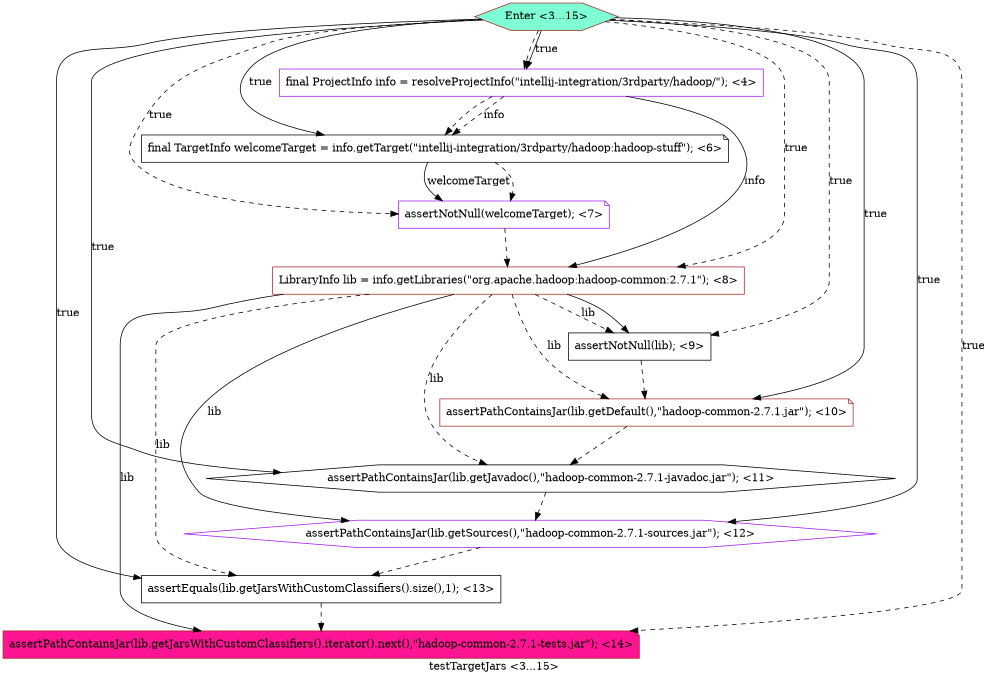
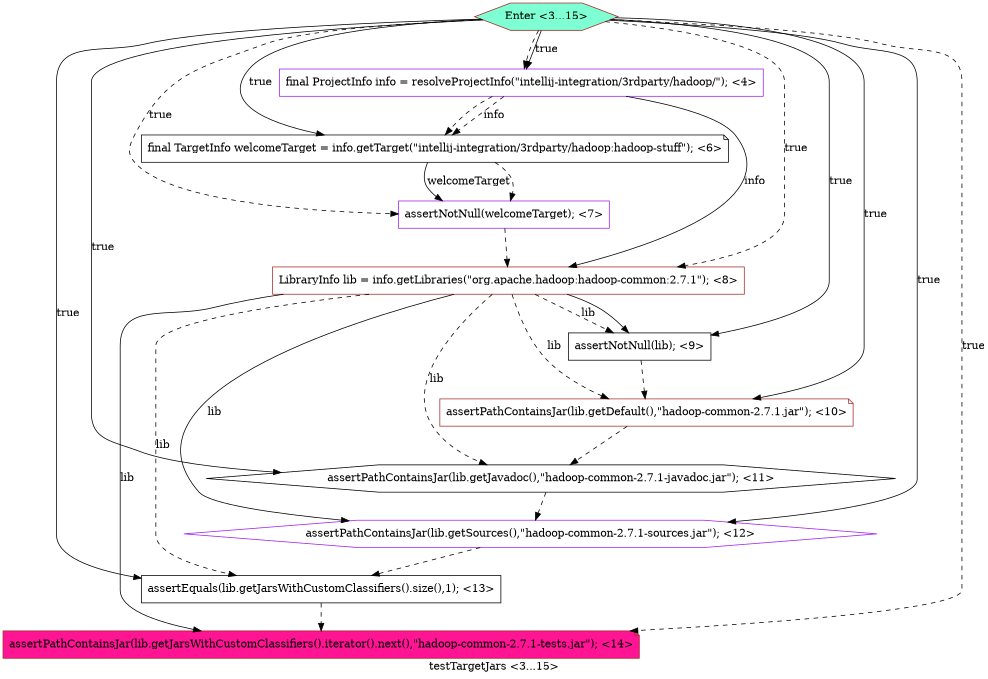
  digraph {
    label="testTargetJars <3...15>"
    node [color=black fillcolor=white shape=box style=filled]
    edge [style=dashed]
    n1 [label="assertPathContainsJar(lib.getJavadoc(),\"hadoop-common-2.7.1-javadoc.jar\"); <11>" shape=hexagon]
    n2 [color=purple label="assertPathContainsJar(lib.getSources(),\"hadoop-common-2.7.1-sources.jar\"); <12>" shape=hexagon]
    n3 [label="assertEquals(lib.getJarsWithCustomClassifiers().size(),1); <13>"]
    n4 [color=brown label="LibraryInfo lib = info.getLibraries(\"org.apache.hadoop:hadoop-common:2.7.1\"); <8>"]
    n5 [label="assertNotNull(lib); <9>"]
    n6 [color=brown fillcolor=deeppink label="assertPathContainsJar(lib.getJarsWithCustomClassifiers().iterator().next(),\"hadoop-common-2.7.1-tests.jar\"); <14>" shape=note]
    n7 [color=brown label="assertPathContainsJar(lib.getDefault(),\"hadoop-common-2.7.1.jar\"); <10>" shape=note]
    n8 [color=brown fillcolor=aquamarine label="Enter <3...15>" shape=hexagon]
    n9 [color=purple label="final ProjectInfo info = resolveProjectInfo(\"intellij-integration/3rdparty/hadoop/\"); <4>"]
    n10 [label="final TargetInfo welcomeTarget = info.getTarget(\"intellij-integration/3rdparty/hadoop:hadoop-stuff\"); <6>" shape=note]
-   n11 [color=purple label="assertNotNull(welcomeTarget); <7>" shape=note]
+   n11 [color=purple label="assertNotNull(welcomeTarget); <7>"]
    n1 -> n2
    n2 -> n3
    n3 -> n6
    n4 -> n1 [label=lib]
    n4 -> n2 [label=lib style=solid]
    n4 -> n3 [label=lib]
    n4 -> n5 [label=lib]
    n4 -> n5 [style=solid]
    n4 -> n6 [label=lib style=solid]
    n4 -> n7 [label=lib]
    n5 -> n7
    n7 -> n1
    n8 -> n1 [label=true style=solid]
    n8 -> n2 [label=true style=solid]
    n8 -> n3 [label=true style=solid]
    n8 -> n4 [label=true]
-   n8 -> n5 [label=true]
+   n8 -> n5 [label=true style=solid]
    n8 -> n6 [label=true]
    n8 -> n7 [label=true style=solid]
    n8 -> n9 [label=true style=solid]
    n8 -> n9
    n8 -> n10 [label=true style=solid]
    n8 -> n11 [label=true]
    n9 -> n4 [label=info style=solid]
    n9 -> n10 [label=info]
    n9 -> n10
    n10 -> n11 [label=welcomeTarget style=solid]
    n10 -> n11
    n11 -> n4
  }
